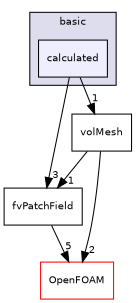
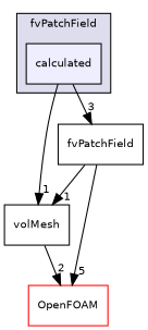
  digraph {
    compound=true
    node [fontname=Helvetica fontsize=10 shape=box]
    edge [headlabel=1 labeldistance=1.5 labelfontname=Helvetica labelfontsize=10]
    n1 [fillcolor="#eeeeff" label=calculated pencolor=black style=filled]
    n2 [label=volMesh]
    n3 [label=fvPatchField]
    n4 [color=red label=OpenFOAM]
    subgraph cluster_1 {
      bgcolor="#ddddee"
      fontname=Helvetica
      fontsize=10
-     label=basic
+     label=fvPatchField
      pencolor=black
      n1
    }
    n1 -> n2
    n1 -> n3 [headlabel=3]
    n2 -> n4 [headlabel=2]
-   n2 -> n3
+   n3 -> n2
    n3 -> n4 [headlabel=5]
  }
